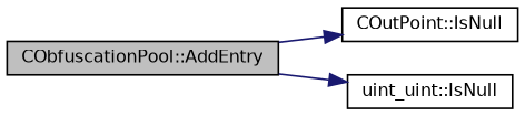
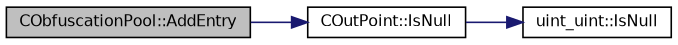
  digraph {
    rankdir=LR
    node [color=black fillcolor=white fontname=Helvetica fontsize=10 shape=record style=filled]
    edge [color=midnightblue fontname=Helvetica fontsize=10 labelfontname=Helvetica labelfontsize=10 style=solid]
    n1 [fillcolor=grey75 fontcolor=black height=0.2 label="CObfuscationPool::AddEntry" width=0.4]
    n2 [height=0.2 label="COutPoint::IsNull" width=0.4]
    n3 [height=0.2 label="uint_uint::IsNull" width=0.4]
    n1 -> n2
-   n1 -> n3
+   n2 -> n3
  }
